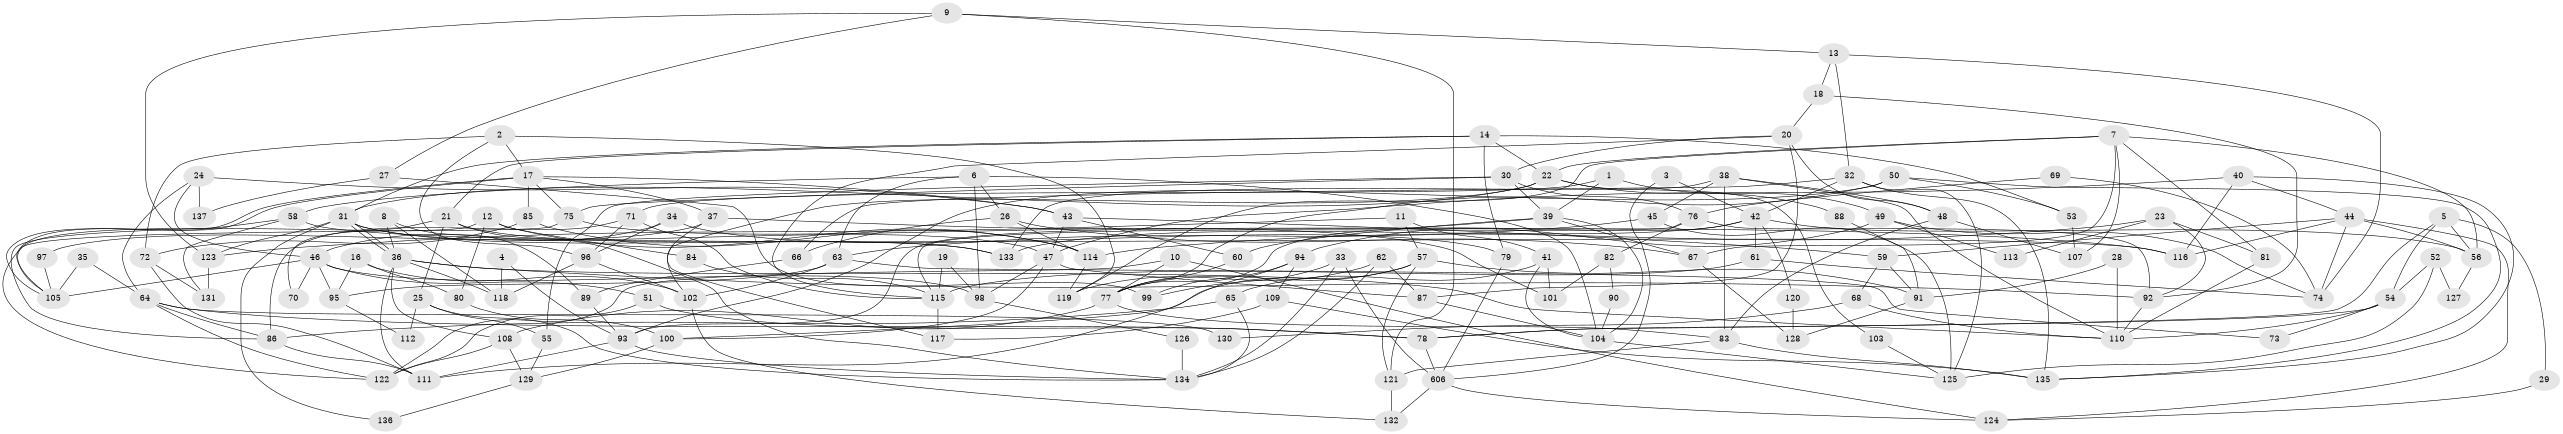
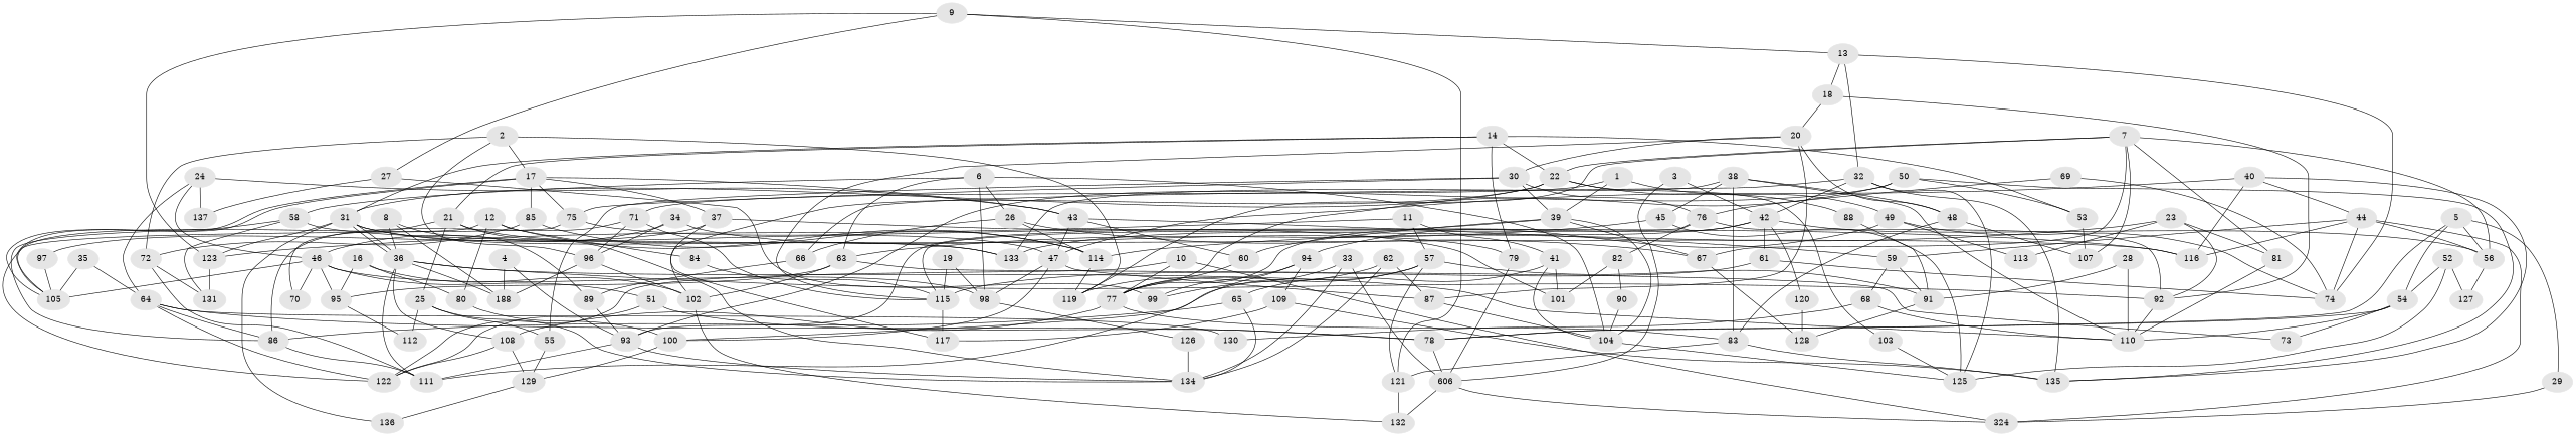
  graph {
    node [color=gray90 style=filled]
    1
    39
    49
    71
    93
    104
    67
    60
    74
    113
    94
    96
    115
    86
    2
    17
    72
    119
    105
    37
    43
    75
    85
    111
    131
-   118
+   118 [label=188]
    102
    3
    42
    n30 [label=606]
    56
    77
    133
    61
    120
-   124
+   124 [label=324]
    132
    4
    134
    5
    29
    54
    78
    110
    73
    127
    6
    26
    58
    63
    98
    114
    66
    116
    95
    126
    125
    7
    22
    81
    107
    31
    88
    103
    128
    8
    36
    89
    92
    108
    9
    13
    27
    121
    123
    18
    32
    137
    99
    10
    122
    83
    11
    41
    57
    65
    101
    91
    100
    12
    80
    84
    20
    135
    14
    21
    53
    79
    25
    70
    47
    136
    55
    129
    16
    112
    97
    117
    59
    30
    48
    87
    19
    76
    23
    24
    46
    64
    51
    130
    28
    82
    33
    34
    35
    38
    45
    40
    44
    68
    109
    50
    52
    62
    69
    90
    1 -- 39
    1 -- 49
    1 -- 71
    39 -- 93
    39 -- 104
    39 -- 67
    39 -- 60
    49 -- 74
    49 -- 113
    49 -- 94
    71 -- 96
    71 -- 115
    71 -- 86
    93 -- 111
    93 -- 134
    104 -- 125
    67 -- 128
    60 -- 77
    94 -- 111
    94 -- 99
    94 -- 109
    96 -- 118
    96 -- 102
    115 -- 117
    86 -- 111
    2 -- 96
    2 -- 17
    2 -- 72
    2 -- 119
    17 -- 105
    17 -- 105
    17 -- 37
    17 -- 43
    17 -- 75
    17 -- 85
    72 -- 111
    72 -- 131
    37 -- 116
    37 -- 97
    37 -- 117
    43 -- 60
    43 -- 47
    43 -- 59
    75 -- 122
    75 -- 101
    85 -- 72
    85 -- 114
    102 -- 132
    3 -- 42
    3 -- n30
    42 -- 56
    42 -- 77
    42 -- 133
    42 -- 61
    42 -- 120
    n30 -- 124
    n30 -- 132
    56 -- 127
    77 -- 108
    77 -- 83
    61 -- 74
    61 -- 115
    120 -- 128
    4 -- 93
    4 -- 118
    5 -- 56
    5 -- 29
    5 -- 54
    5 -- 78
    29 -- 124
    54 -- 78
    54 -- 110
    54 -- 73
    78 -- n30
    6 -- 104
    6 -- 26
    6 -- 58
    6 -- 63
    6 -- 98
    26 -- 67
    26 -- 114
    26 -- 66
    58 -- 86
    58 -- 131
    58 -- 116
    63 -- 102
    63 -- 73
    63 -- 95
    98 -- 126
    114 -- 119
    66 -- 89
    95 -- 112
    126 -- 134
    7 -- 67
    7 -- 119
    7 -- 56
    7 -- 22
    7 -- 81
    7 -- 107
    22 -- 102
    22 -- 31
    22 -- 88
    22 -- 103
    81 -- 110
    31 -- 133
    31 -- 36
    31 -- 36
    31 -- 123
    31 -- 47
    31 -- 136
    88 -- 91
    103 -- 125
    8 -- 118
    8 -- 36
    8 -- 89
    36 -- 111
    36 -- 118
    36 -- 110
    36 -- 92
    36 -- 108
    89 -- 93
    92 -- 110
    108 -- 122
    108 -- 129
    9 -- 13
    9 -- 27
    9 -- 121
    9 -- 123
    13 -- 74
    13 -- 18
    13 -- 32
    27 -- 137
    27 -- 99
    121 -- 132
    123 -- 131
    18 -- 92
    18 -- 20
    32 -- 42
    32 -- 66
    32 -- 125
    32 -- 135
    10 -- 77
    10 -- 124
    10 -- 122
    83 -- 121
    83 -- 135
    11 -- 123
    11 -- 41
    11 -- 57
    41 -- 104
    41 -- 65
    41 -- 101
    57 -- 77
    57 -- 121
    57 -- 91
    57 -- 100
    65 -- 86
    65 -- 134
    91 -- 128
    100 -- 129
    12 -- 105
    12 -- 114
    12 -- 80
    12 -- 84
    80 -- 100
    84 -- 115
    20 -- 115
    20 -- 30
    20 -- 48
    20 -- 87
    14 -- 22
    14 -- 31
    14 -- 21
    14 -- 53
    14 -- 79
    21 -- 133
    21 -- 134
    21 -- 25
    21 -- 70
    53 -- 107
    79 -- n30
    25 -- 134
    25 -- 55
    25 -- 112
    47 -- 98
    47 -- 100
    47 -- 87
    55 -- 129
    129 -- 136
    16 -- 102
    16 -- 95
    16 -- 80
    97 -- 105
    59 -- 91
    59 -- 68
    30 -- 39
    30 -- 75
    30 -- 55
    30 -- 76
    48 -- 107
    48 -- 83
    87 -- 104
    19 -- 115
    19 -- 98
    76 -- 115
    76 -- 92
    76 -- 82
    23 -- 113
    23 -- 114
    23 -- 81
    23 -- 92
    24 -- 43
    24 -- 137
    24 -- 46
    24 -- 64
    46 -- 105
    46 -- 98
    46 -- 95
    46 -- 70
    46 -- 51
    64 -- 86
    64 -- 78
    64 -- 122
    64 -- 130
    51 -- 78
    51 -- 122
    28 -- 110
    28 -- 91
    82 -- 101
    82 -- 90
    33 -- n30
    33 -- 134
    33 -- 99
    34 -- 96
    34 -- 79
    34 -- 46
    35 -- 105
    35 -- 64
    38 -- 133
    38 -- 110
    38 -- 83
    38 -- 48
    38 -- 45
    45 -- 63
    45 -- 125
    40 -- 116
    40 -- 135
    40 -- 47
    40 -- 44
    44 -- 74
    44 -- 56
    44 -- 124
    44 -- 116
    44 -- 59
    68 -- 110
    68 -- 130
    109 -- 135
    109 -- 117
    50 -- 93
    50 -- 77
    50 -- 135
    50 -- 53
    52 -- 54
    52 -- 127
    52 -- 125
    62 -- 119
    62 -- 134
    62 -- 87
    69 -- 74
    69 -- 76
    90 -- 104
  }
